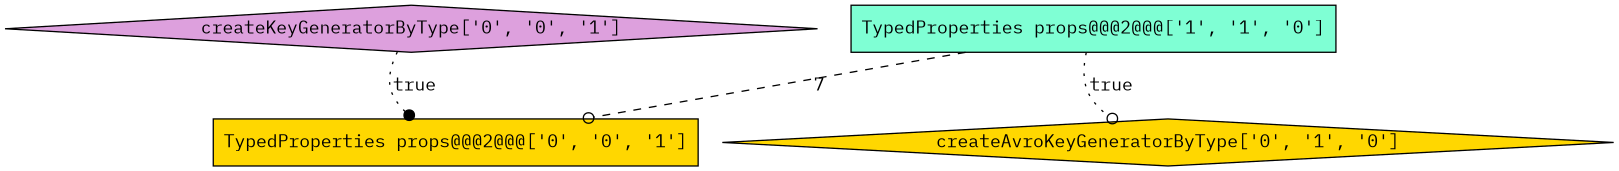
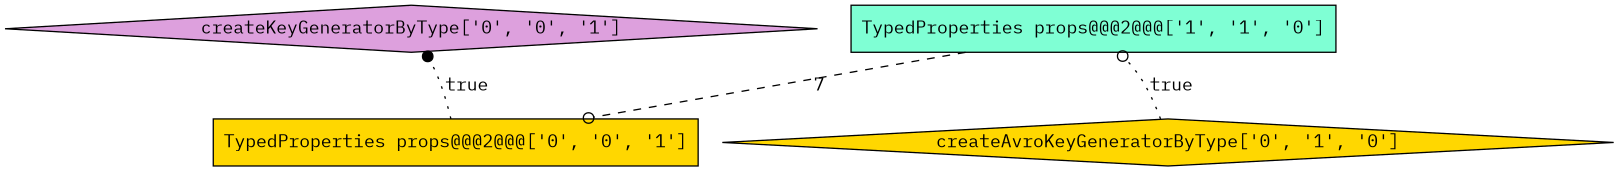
  digraph {
    fontname="IBM Plex Mono"
    node [fillcolor=gold fontname="IBM Plex Mono" shape=diamond style=filled]
    edge [arrowhead=odot fontname="IBM Plex Mono" style=dotted]
    n1 [fillcolor=plum label="createKeyGeneratorByType['0', '0', '1']"]
    n2 [label="TypedProperties props@@@2@@@['0', '0', '1']" shape=box]
    n3 [fillcolor=aquamarine label="TypedProperties props@@@2@@@['1', '1', '0']" shape=box]
    n4 [label="createAvroKeyGeneratorByType['0', '1', '0']"]
-   n1 -> n2 [arrowhead=dot label=true]
+   n2 -> n1 [arrowhead=dot label=true]
    n3 -> n2 [label=7 style=dashed]
-   n3 -> n4 [label=true]
+   n4 -> n3 [label=true]
  }
